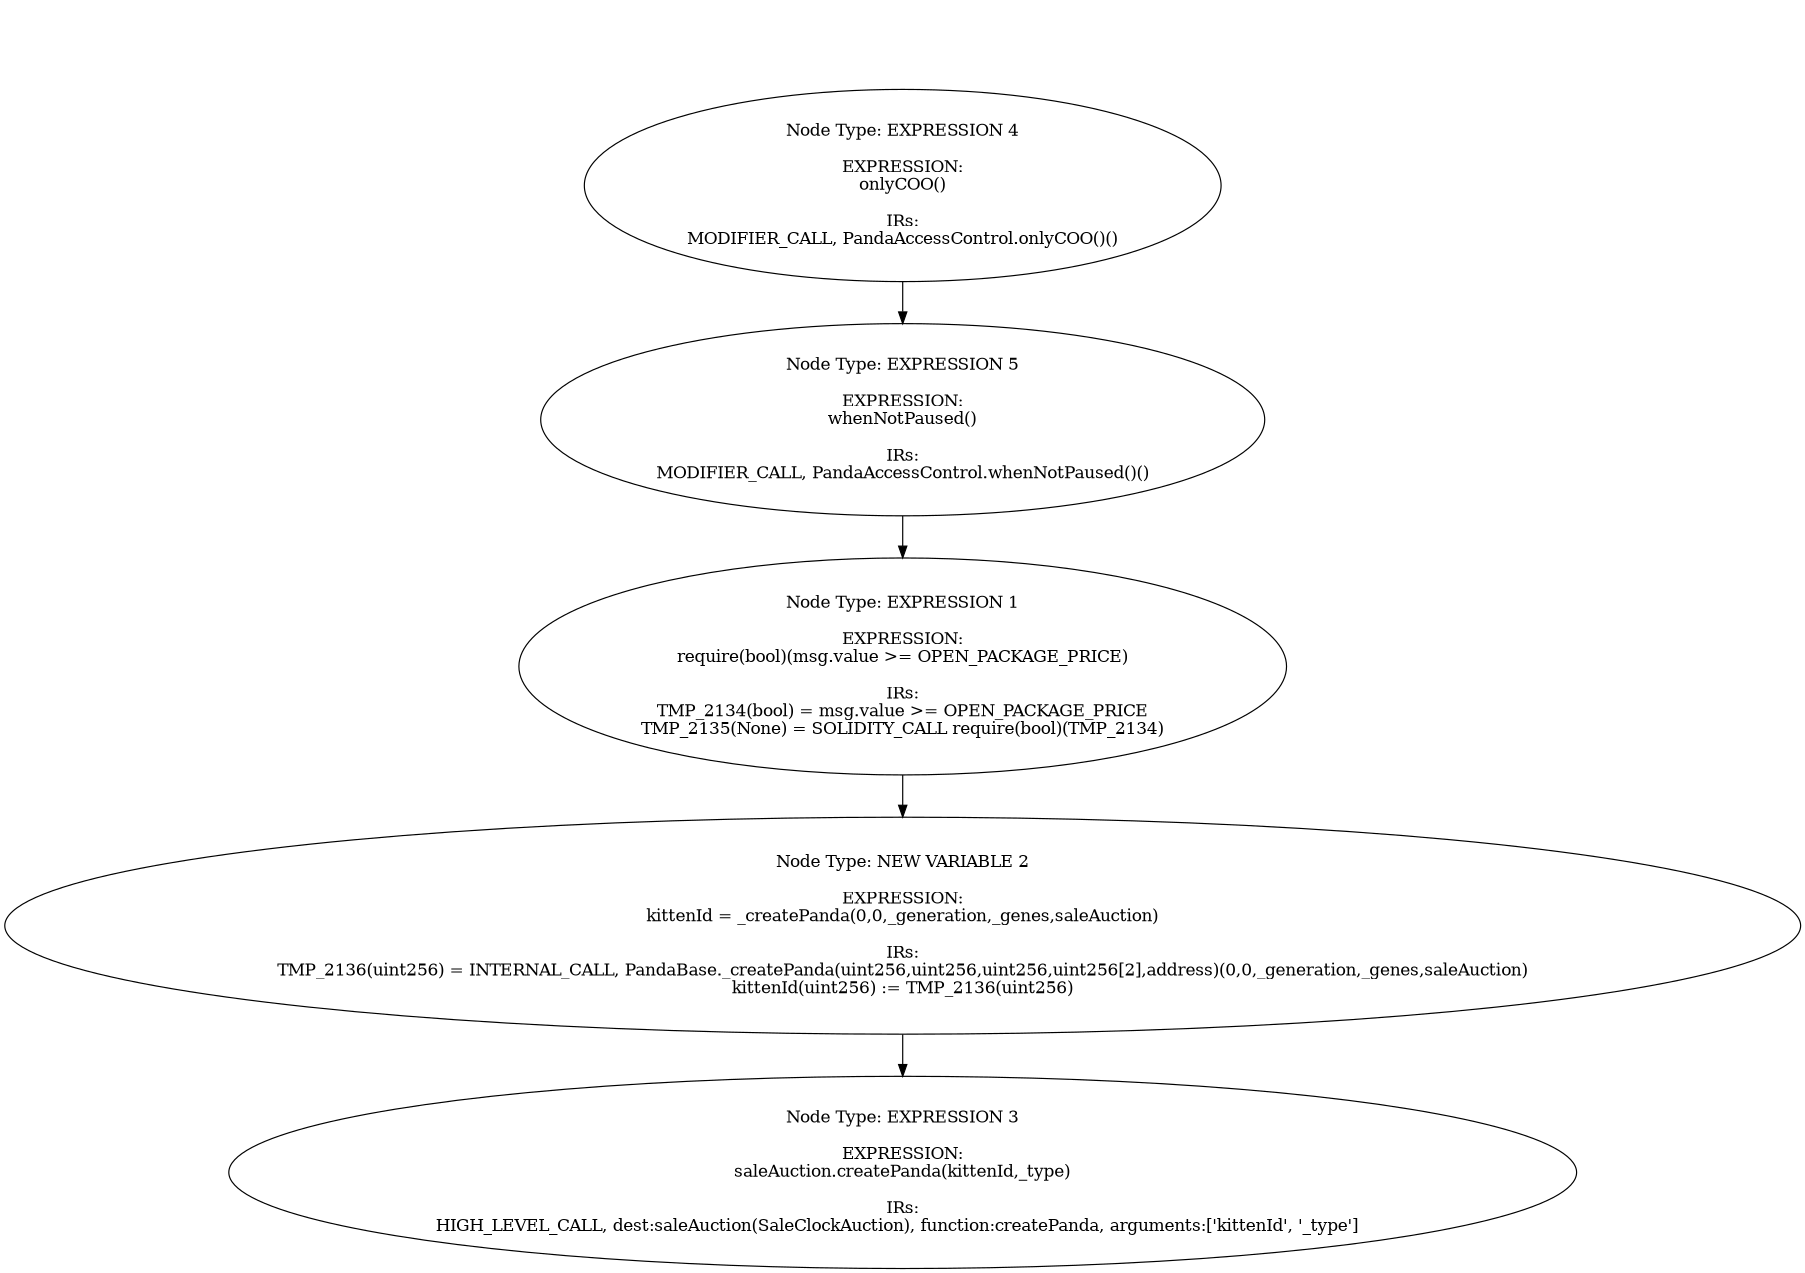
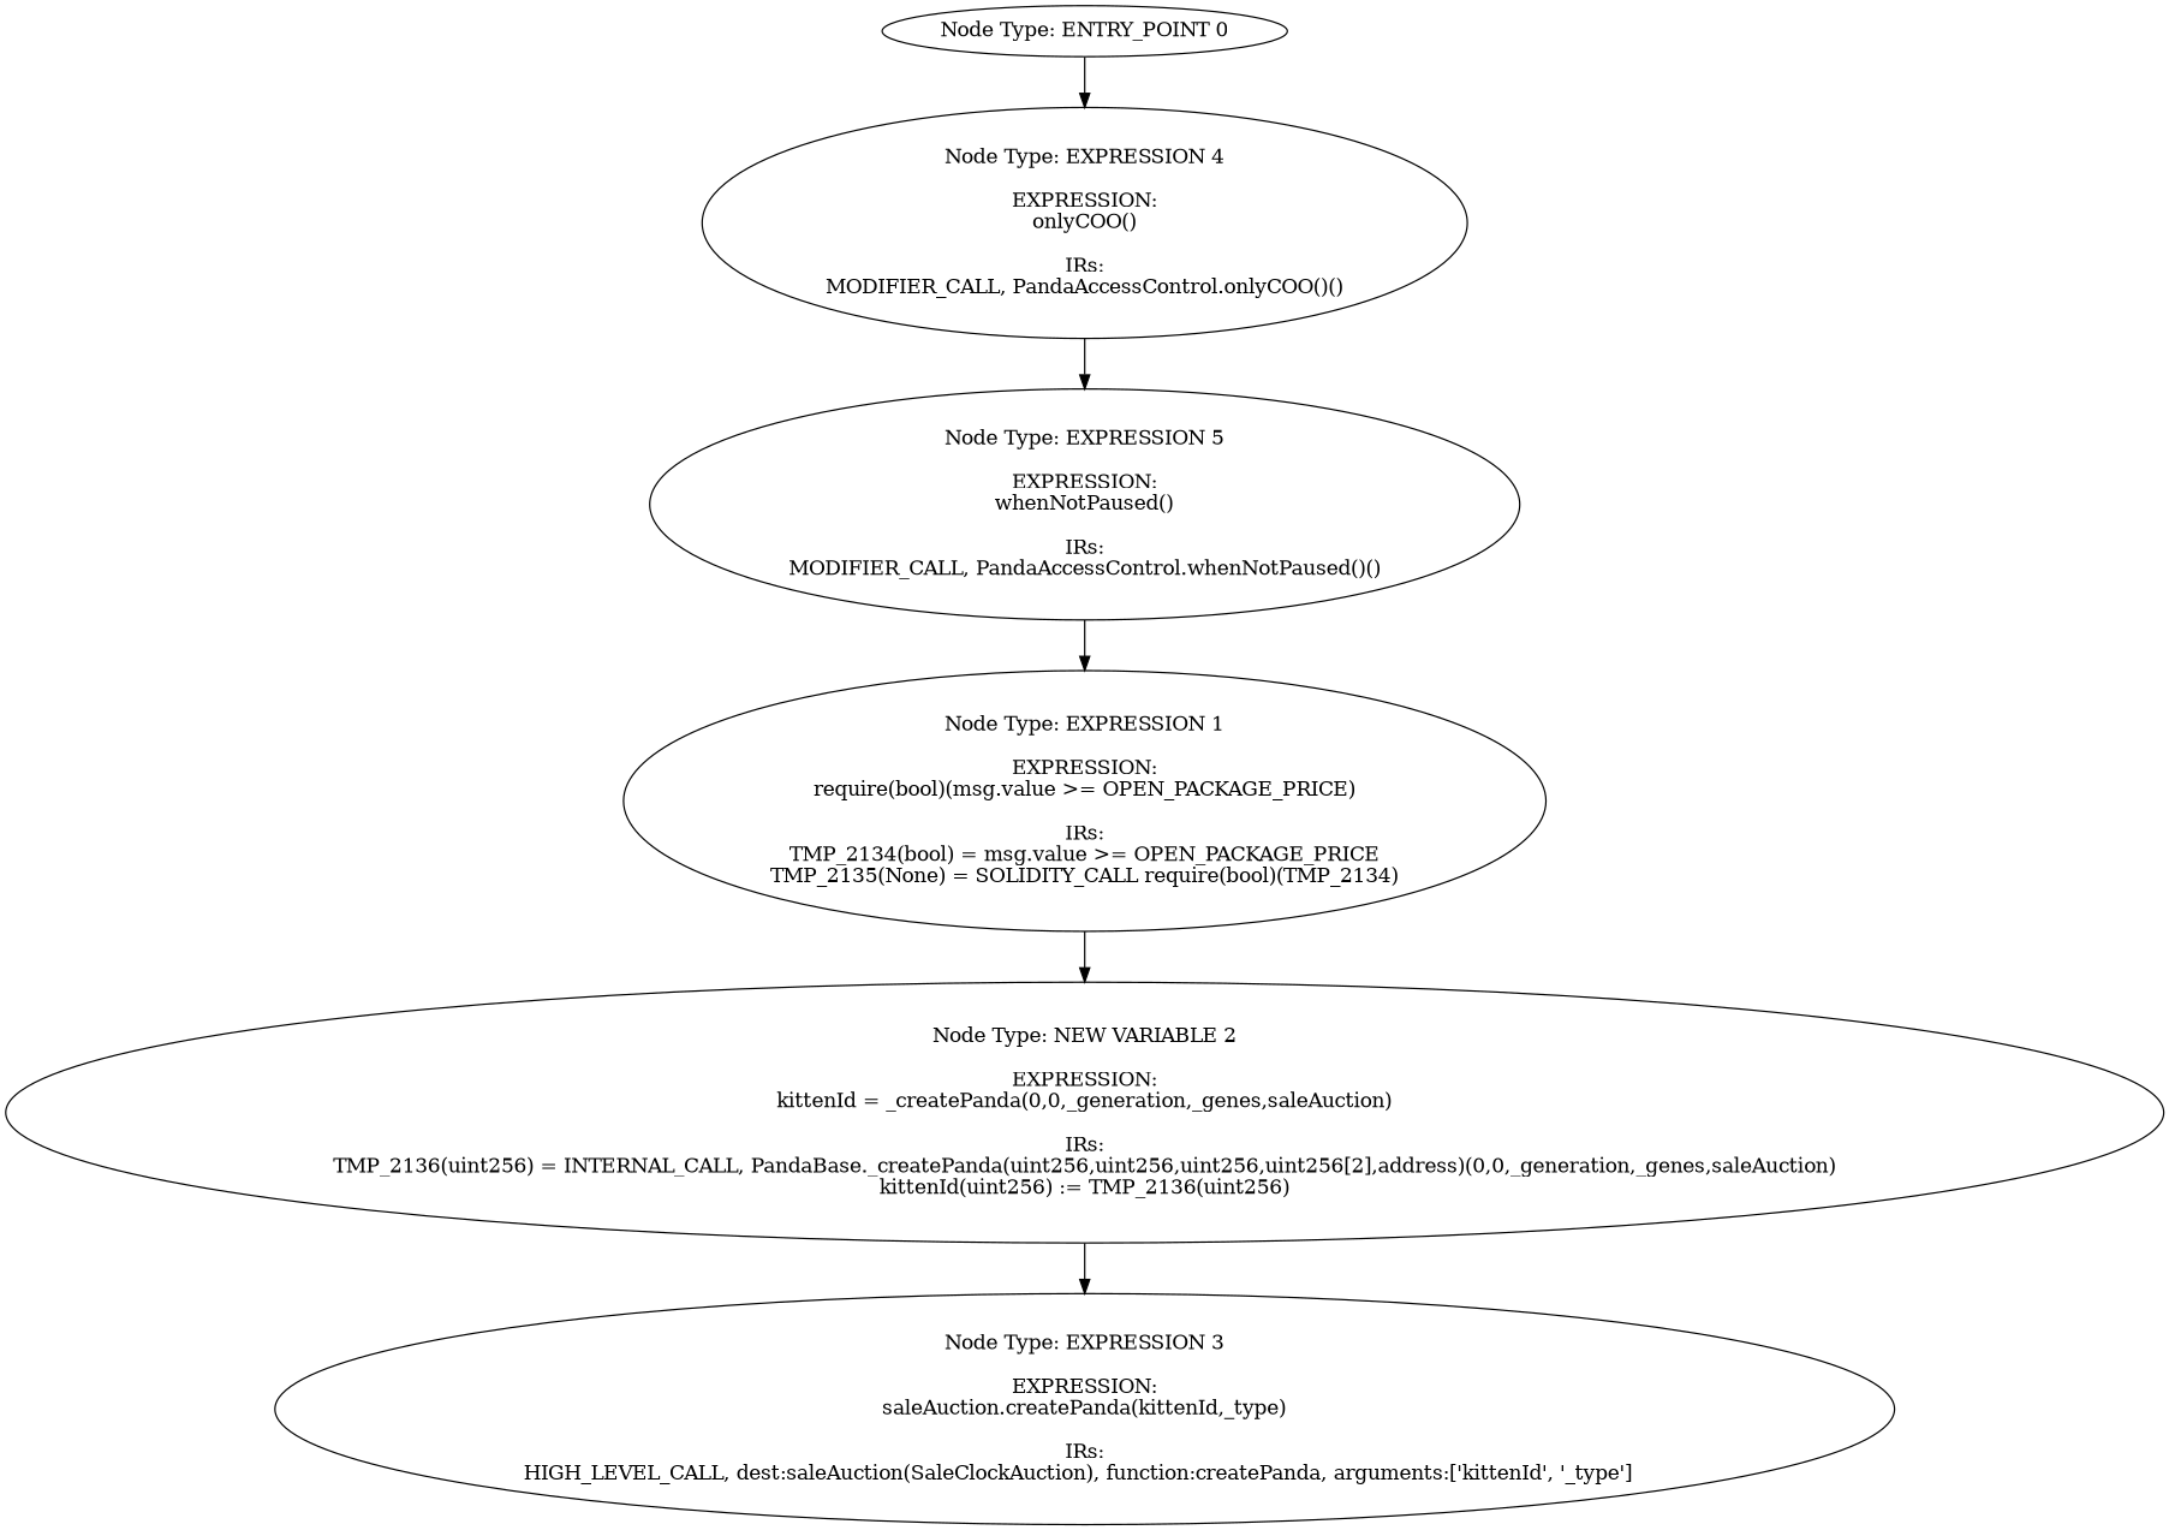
  digraph {
+   n1 [label="Node Type: ENTRY_POINT 0\n"]
    n2 [label="Node Type: EXPRESSION 4\n\nEXPRESSION:\nonlyCOO()\n\nIRs:\nMODIFIER_CALL, PandaAccessControl.onlyCOO()()"]
    n3 [label="Node Type: EXPRESSION 5\n\nEXPRESSION:\nwhenNotPaused()\n\nIRs:\nMODIFIER_CALL, PandaAccessControl.whenNotPaused()()"]
    n4 [label="Node Type: EXPRESSION 1\n\nEXPRESSION:\nrequire(bool)(msg.value >= OPEN_PACKAGE_PRICE)\n\nIRs:\nTMP_2134(bool) = msg.value >= OPEN_PACKAGE_PRICE\nTMP_2135(None) = SOLIDITY_CALL require(bool)(TMP_2134)"]
    n5 [label="Node Type: NEW VARIABLE 2\n\nEXPRESSION:\nkittenId = _createPanda(0,0,_generation,_genes,saleAuction)\n\nIRs:\nTMP_2136(uint256) = INTERNAL_CALL, PandaBase._createPanda(uint256,uint256,uint256,uint256[2],address)(0,0,_generation,_genes,saleAuction)\nkittenId(uint256) := TMP_2136(uint256)"]
    n6 [label="Node Type: EXPRESSION 3\n\nEXPRESSION:\nsaleAuction.createPanda(kittenId,_type)\n\nIRs:\nHIGH_LEVEL_CALL, dest:saleAuction(SaleClockAuction), function:createPanda, arguments:['kittenId', '_type']  "]
+   n1 -> n2
    n2 -> n3
    n3 -> n4
    n4 -> n5
    n5 -> n6
  }
